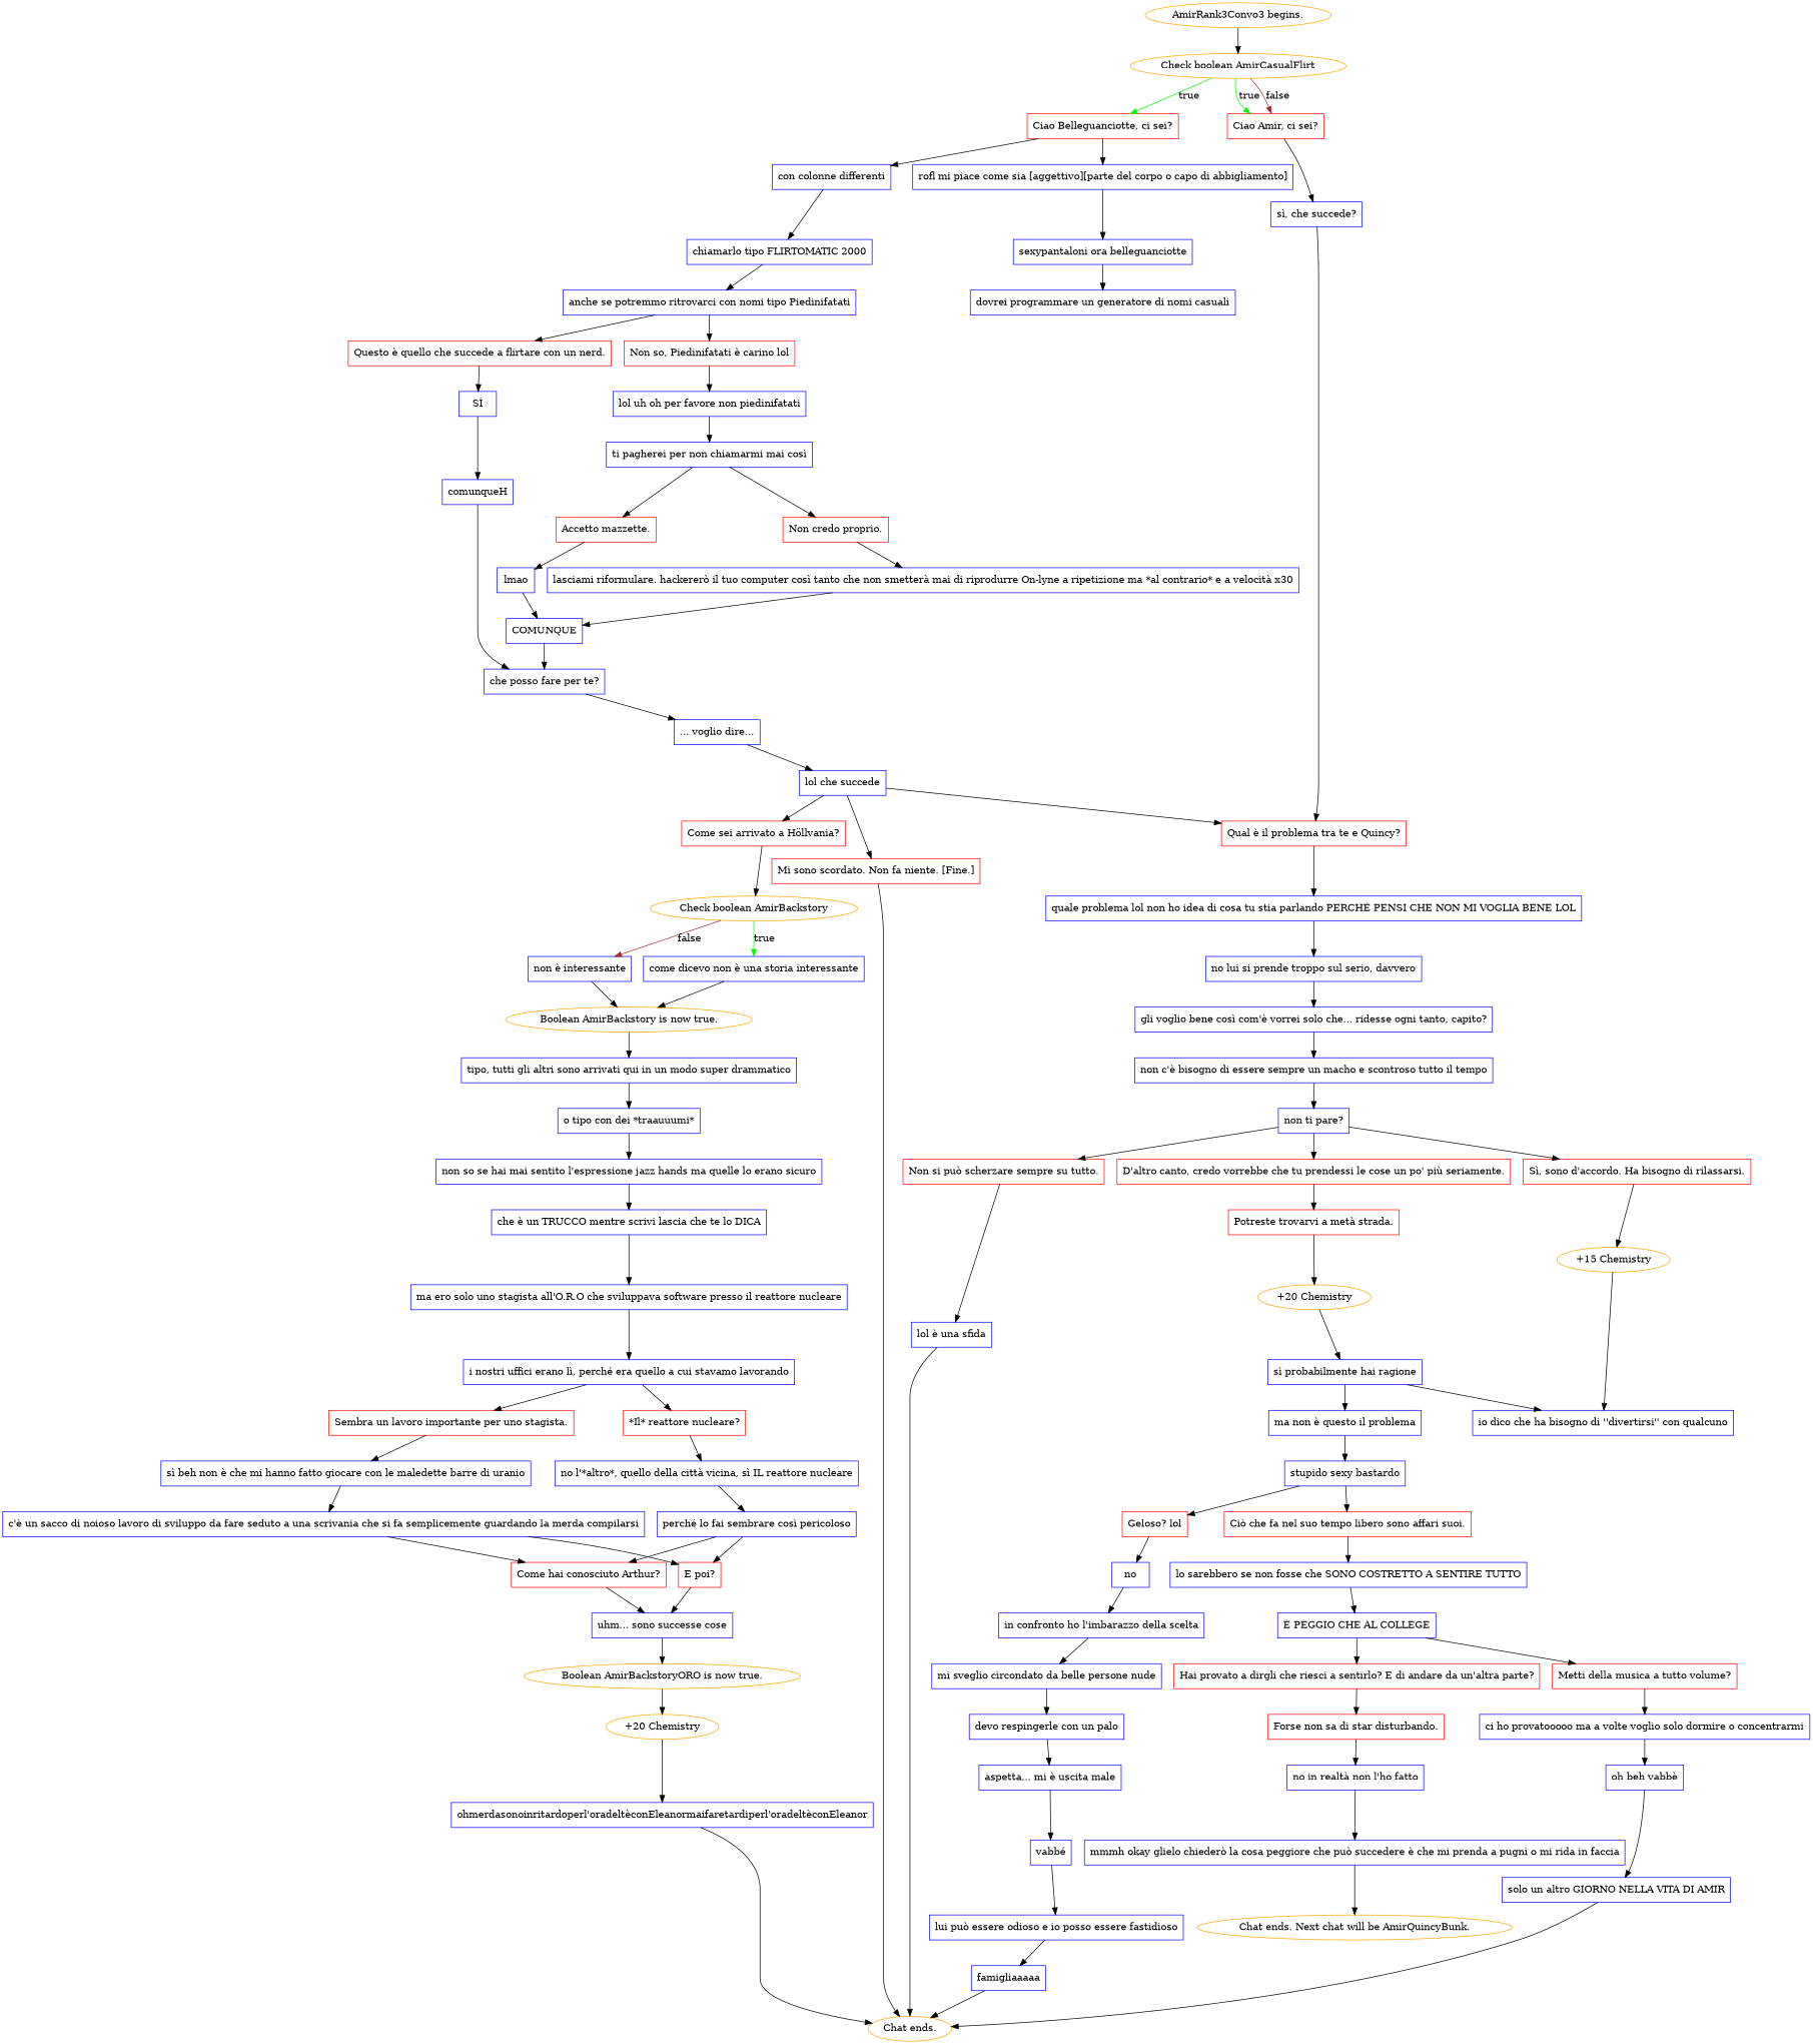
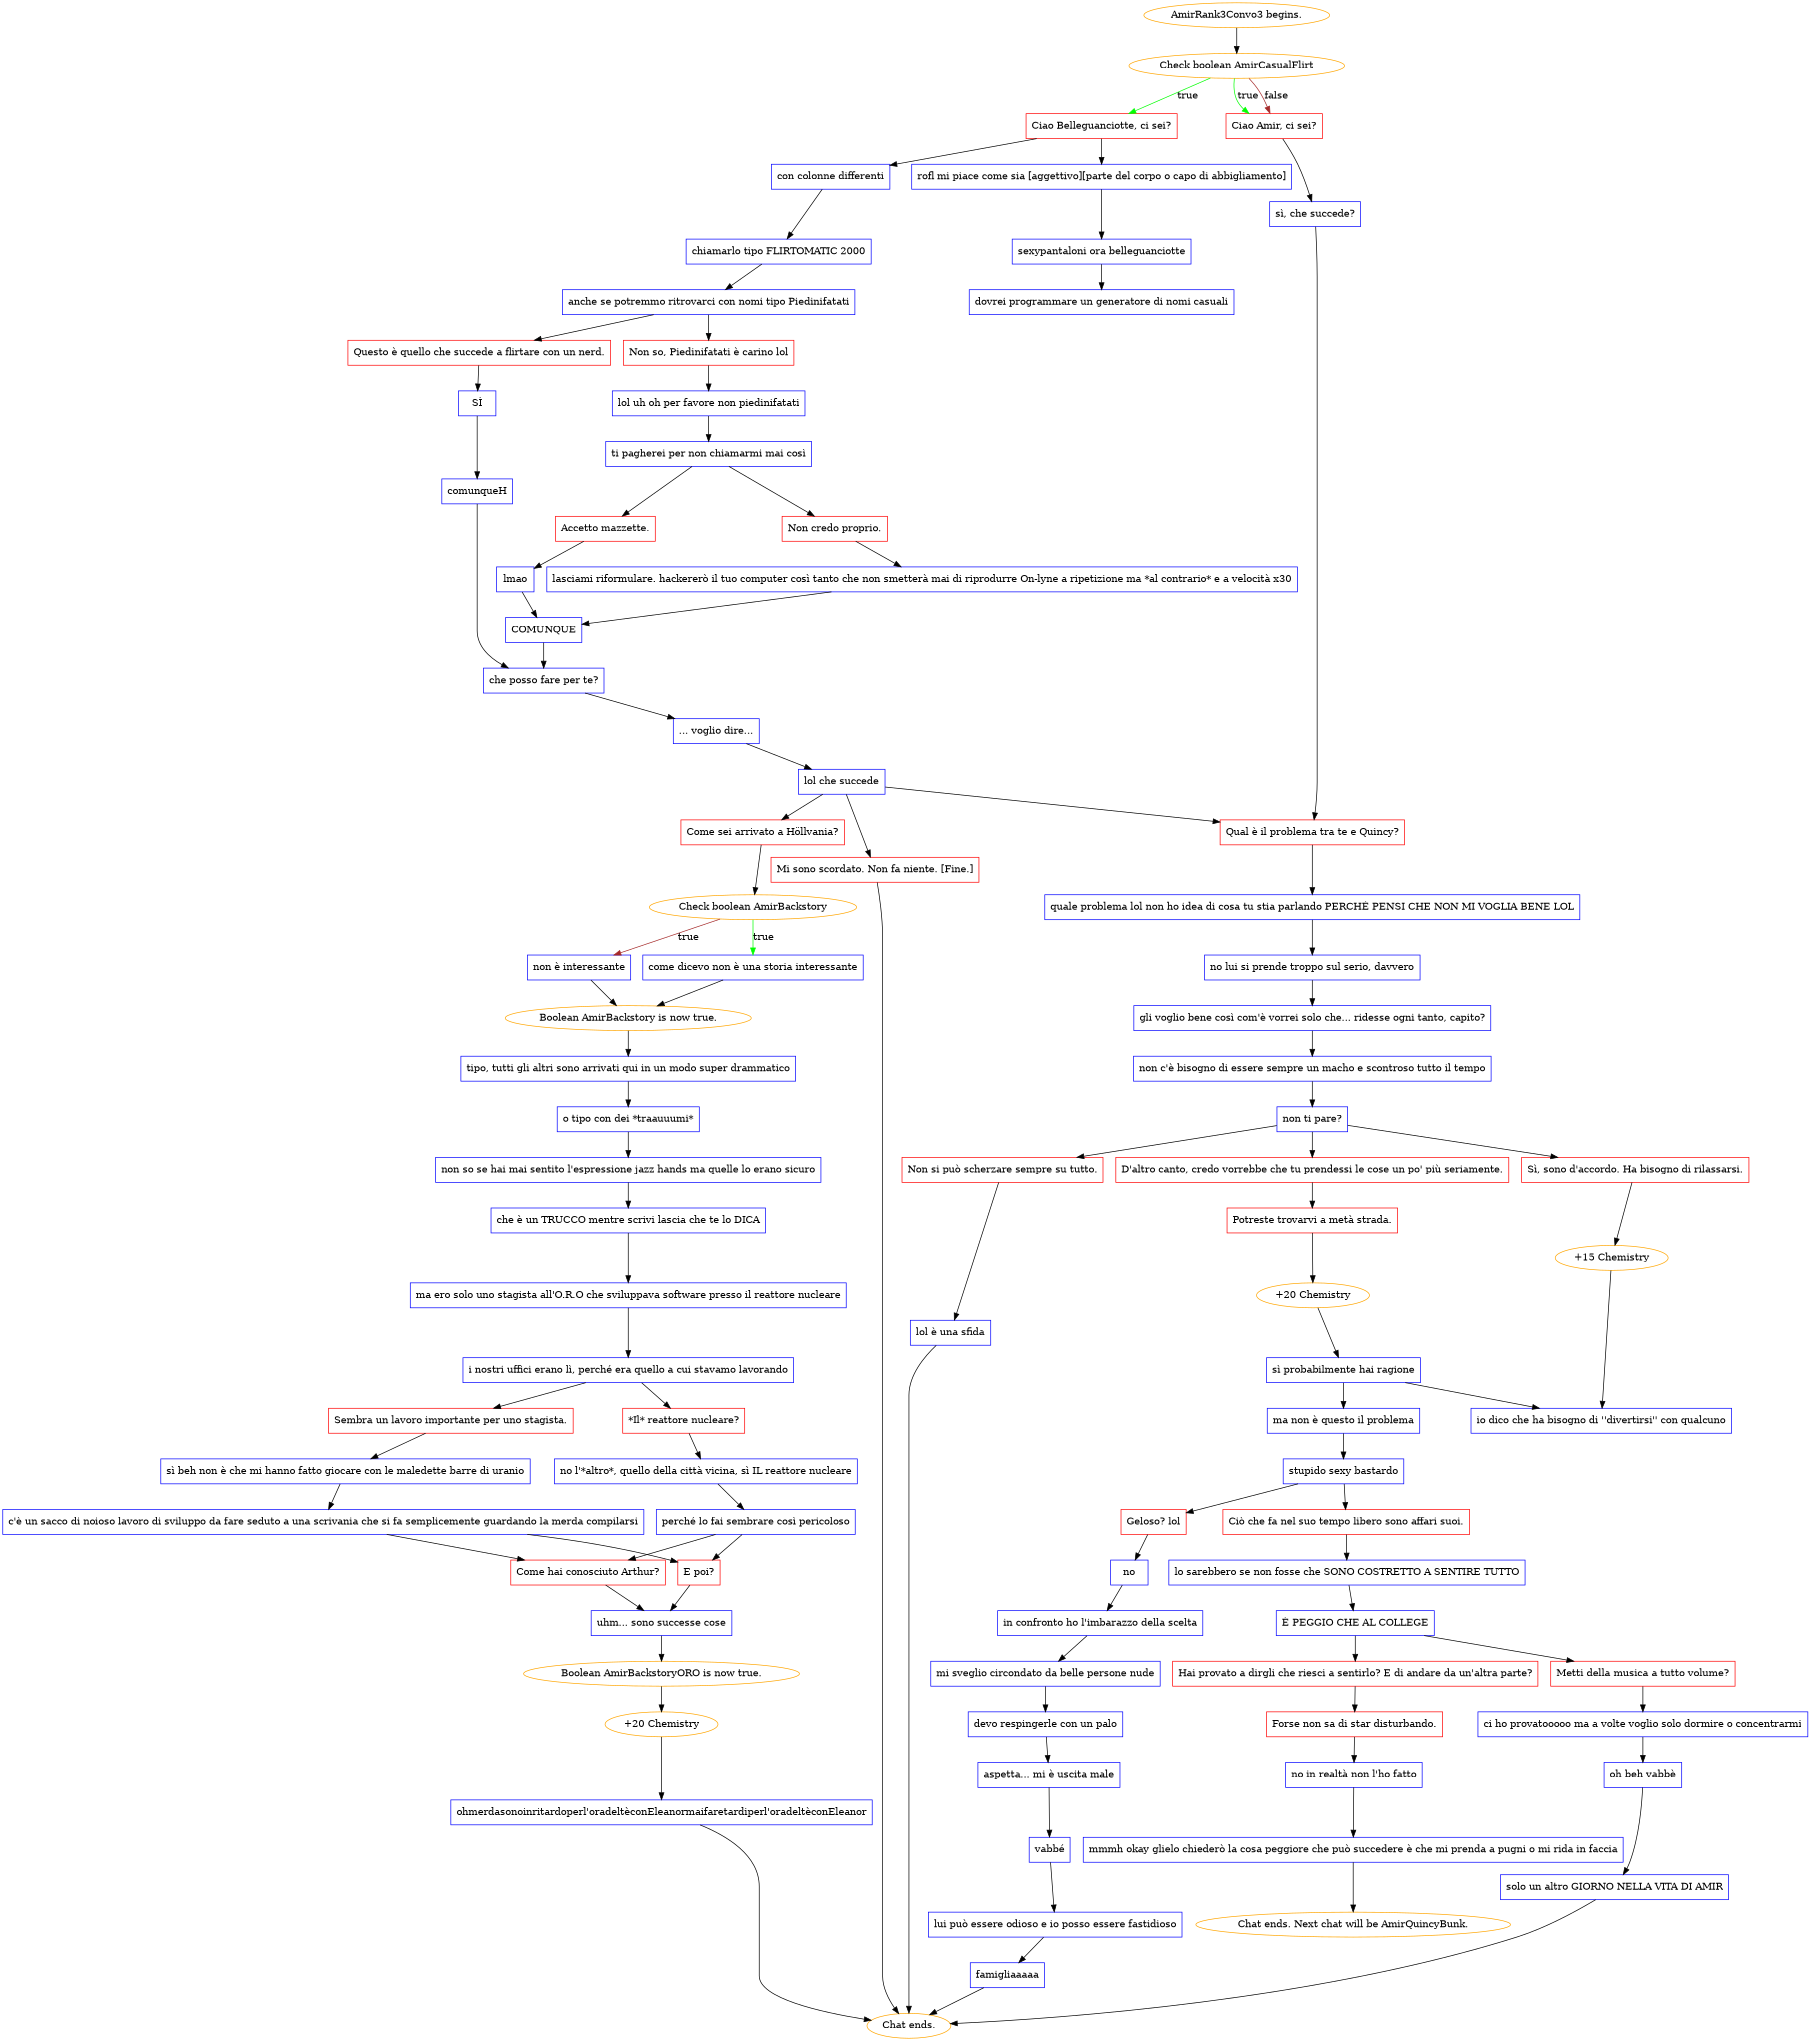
  digraph {
    node [color=blue shape=box]
    "AmirRank3Convo3 begins." [color=orange shape=""]
    n2 [color=orange label="Check boolean AmirCasualFlirt" shape=""]
    n3 [color=red label="Ciao Belleguanciotte, ci sei?"]
    n4 [color=red label="Ciao Amir, ci sei?"]
    n5 [label="rofl mi piace come sia [aggettivo][parte del corpo o capo di abbigliamento]"]
    n6 [label="con colonne differenti"]
    n7 [label="sì, che succede?"]
    n8 [label="sexypantaloni ora belleguanciotte"]
    n9 [color=red label="Qual è il problema tra te e Quincy?"]
    n10 [label="dovrei programmare un generatore di nomi casuali"]
    n11 [label="quale problema lol non ho idea di cosa tu stia parlando PERCHÉ PENSI CHE NON MI VOGLIA BENE LOL"]
    n12 [label="no lui si prende troppo sul serio, davvero"]
    n13 [label="chiamarlo tipo FLIRTOMATIC 2000"]
    n14 [label="gli voglio bene così com'è vorrei solo che... ridesse ogni tanto, capito?"]
    n15 [label="anche se potremmo ritrovarci con nomi tipo Piedinifatati"]
    n16 [label="non c'è bisogno di essere sempre un macho e scontroso tutto il tempo"]
    n17 [color=red label="Non so, Piedinifatati è carino lol"]
    n18 [color=red label="Questo è quello che succede a flirtare con un nerd."]
    n19 [label="non ti pare?"]
    n20 [label="lol uh oh per favore non piedinifatati"]
    n21 [label="SÌ"]
    n22 [color=red label="D'altro canto, credo vorrebbe che tu prendessi le cose un po' più seriamente."]
    n23 [color=red label="Sì, sono d'accordo. Ha bisogno di rilassarsi."]
    n24 [color=red label="Non si può scherzare sempre su tutto."]
    n25 [label="ti pagherei per non chiamarmi mai così"]
    n26 [label=comunqueH]
    n27 [color=red label="Potreste trovarvi a metà strada."]
    n28 [color=orange label="+15 Chemistry" shape=""]
    n29 [label="lol è una sfida"]
    n30 [color=red label="Accetto mazzette."]
    n31 [color=red label="Non credo proprio."]
    n32 [label="che posso fare per te?"]
    n33 [color=orange label="+20 Chemistry" shape=""]
    n34 [label="io dico che ha bisogno di ''divertirsi'' con qualcuno"]
    "Chat ends." [color=orange shape=""]
    n36 [label=lmao]
    n37 [label="lasciami riformulare. hackererò il tuo computer così tanto che non smetterà mai di riprodurre On-lyne a ripetizione ma *al contrario* e a velocità x30"]
    n38 [label="... voglio dire..."]
    n39 [label="sì probabilmente hai ragione"]
    n40 [label=COMUNQUE]
    n41 [label="lol che succede"]
    n42 [label="ma non è questo il problema"]
    n43 [label="stupido sexy bastardo"]
    n44 [color=red label="Come sei arrivato a Höllvania?"]
    n45 [color=red label="Mi sono scordato. Non fa niente. [Fine.]"]
    n46 [color=red label="Geloso? lol"]
    n47 [color=red label="Ciò che fa nel suo tempo libero sono affari suoi."]
    n48 [color=orange label="Check boolean AmirBackstory" shape=""]
    n49 [label=no]
    n50 [label="lo sarebbero se non fosse che SONO COSTRETTO A SENTIRE TUTTO"]
    n51 [label="come dicevo non è una storia interessante"]
    n52 [label="non è interessante"]
    n53 [label="in confronto ho l'imbarazzo della scelta"]
    n54 [label="È PEGGIO CHE AL COLLEGE"]
    n55 [color=orange label="Boolean AmirBackstory is now true." shape=""]
    n56 [label="mi sveglio circondato da belle persone nude"]
    n57 [color=red label="Hai provato a dirgli che riesci a sentirlo? E di andare da un'altra parte?"]
    n58 [color=red label="Metti della musica a tutto volume?"]
    n59 [label="tipo, tutti gli altri sono arrivati qui in un modo super drammatico"]
    n60 [label="devo respingerle con un palo"]
    n61 [color=red label="Forse non sa di star disturbando."]
    n62 [label="ci ho provatooooo ma a volte voglio solo dormire o concentrarmi"]
    n63 [label="o tipo con dei *traauuumi*"]
    n64 [label="aspetta... mi è uscita male"]
    n65 [label="no in realtà non l'ho fatto"]
    n66 [label="oh beh vabbè"]
    n67 [label="non so se hai mai sentito l'espressione jazz hands ma quelle lo erano sicuro"]
    n68 [label="vabbé"]
    n69 [label="mmmh okay glielo chiederò la cosa peggiore che può succedere è che mi prenda a pugni o mi rida in faccia"]
    n70 [label="solo un altro GIORNO NELLA VITA DI AMIR"]
    n71 [label="che è un TRUCCO mentre scrivi lascia che te lo DICA"]
    n72 [label="lui può essere odioso e io posso essere fastidioso"]
    "Chat ends. Next chat will be AmirQuincyBunk." [color=orange shape=""]
    n74 [label="ma ero solo uno stagista all'O.R.O che sviluppava software presso il reattore nucleare"]
    n75 [label=famigliaaaaa]
    n76 [label="i nostri uffici erano lì, perché era quello a cui stavamo lavorando"]
    n77 [color=red label="*Il* reattore nucleare?"]
    n78 [color=red label="Sembra un lavoro importante per uno stagista."]
    n79 [label="no l'*altro*, quello della città vicina, sì IL reattore nucleare"]
    n80 [label="sì beh non è che mi hanno fatto giocare con le maledette barre di uranio"]
    n81 [label="perché lo fai sembrare così pericoloso"]
    n82 [label="c'è un sacco di noioso lavoro di sviluppo da fare seduto a una scrivania che si fa semplicemente guardando la merda compilarsi"]
    n83 [color=red label="E poi?"]
    n84 [color=red label="Come hai conosciuto Arthur?"]
    n85 [label="uhm... sono successe cose"]
    n86 [color=orange label="Boolean AmirBackstoryORO is now true." shape=""]
    n87 [color=orange label="+20 Chemistry" shape=""]
    n88 [label="ohmerdasonoinritardoperl'oradeltèconEleanormaifaretardiperl'oradeltèconEleanor"]
    "AmirRank3Convo3 begins." -> n2
    n2 -> n3 [color=green label=true]
    n2 -> n4 [color=green label=true]
    n2 -> n4 [color=brown label=false]
    n3 -> n5
    n3 -> n6
    n4 -> n7
    n5 -> n8
    n6 -> n13
    n7 -> n9
    n8 -> n10
    n9 -> n11
    n11 -> n12
    n12 -> n14
    n13 -> n15
    n14 -> n16
    n15 -> n17
    n15 -> n18
    n16 -> n19
    n17 -> n20
    n18 -> n21
    n19 -> n22
    n19 -> n23
    n19 -> n24
    n20 -> n25
    n21 -> n26
    n22 -> n27
    n23 -> n28
    n24 -> n29
    n25 -> n30
    n25 -> n31
    n26 -> n32
    n27 -> n33
    n28 -> n34
    n29 -> "Chat ends."
    n30 -> n36
    n31 -> n37
    n32 -> n38
    n33 -> n39
    n36 -> n40
    n37 -> n40
    n38 -> n41
    n39 -> n34
    n39 -> n42
    n40 -> n32
    n41 -> n9
    n41 -> n44
    n41 -> n45
    n42 -> n43
    n43 -> n46
    n43 -> n47
    n44 -> n48
    n45 -> "Chat ends."
    n46 -> n49
    n47 -> n50
    n48 -> n51 [color=green label=true]
-   n48 -> n52 [color=brown label=false]
+   n48 -> n52 [color=brown label=true]
    n49 -> n53
    n50 -> n54
    n51 -> n55
    n52 -> n55
    n53 -> n56
    n54 -> n57
    n54 -> n58
    n55 -> n59
    n56 -> n60
    n57 -> n61
    n58 -> n62
    n59 -> n63
    n60 -> n64
    n61 -> n65
    n62 -> n66
    n63 -> n67
    n64 -> n68
    n65 -> n69
    n66 -> n70
    n67 -> n71
    n68 -> n72
    n69 -> "Chat ends. Next chat will be AmirQuincyBunk."
    n70 -> "Chat ends."
    n71 -> n74
    n72 -> n75
    n74 -> n76
    n75 -> "Chat ends."
    n76 -> n77
    n76 -> n78
    n77 -> n79
    n78 -> n80
    n79 -> n81
    n80 -> n82
    n81 -> n83
    n81 -> n84
    n82 -> n83
    n82 -> n84
    n83 -> n85
    n84 -> n85
    n85 -> n86
    n86 -> n87
    n87 -> n88
    n88 -> "Chat ends."
  }
